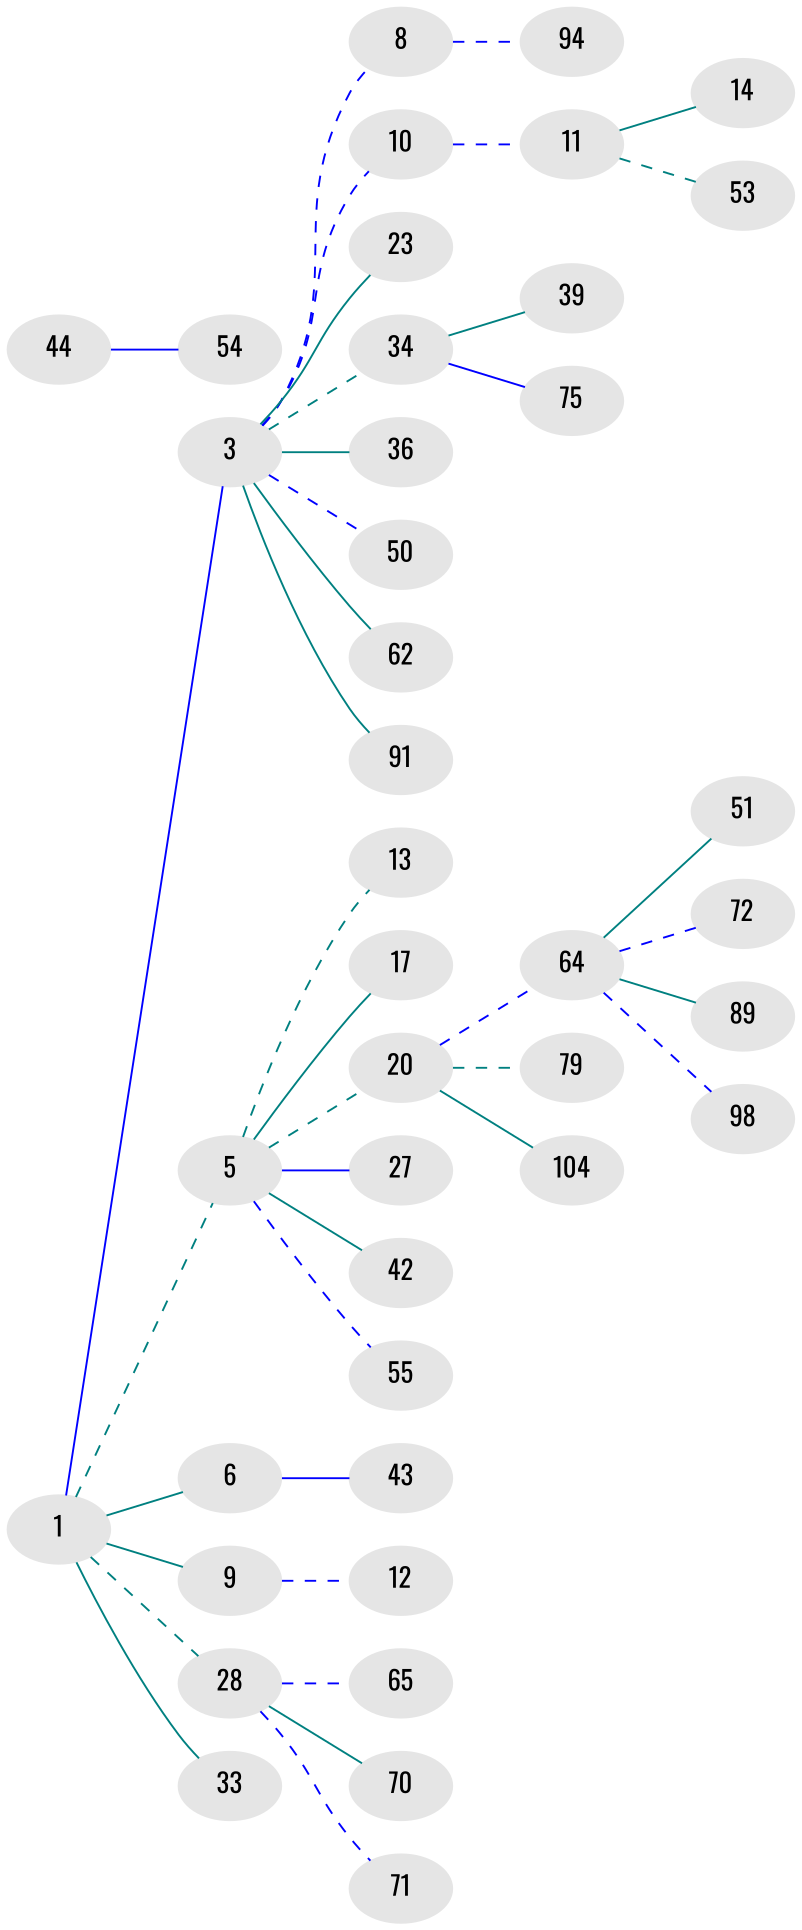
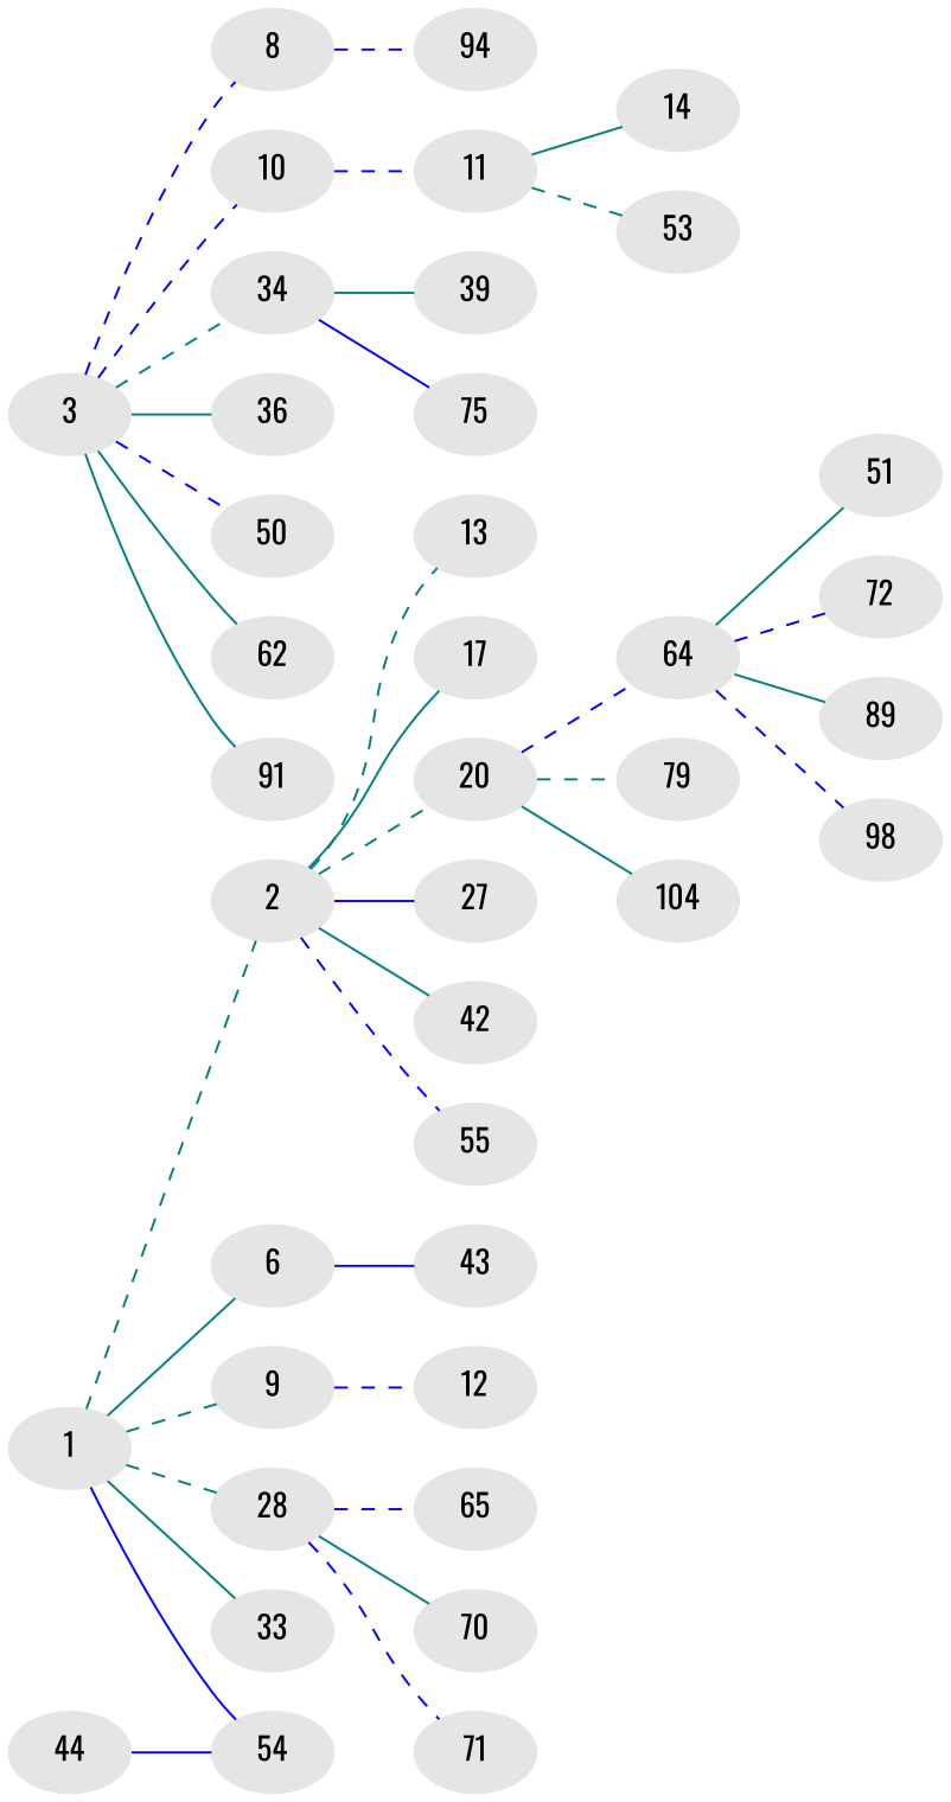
  graph {
    fontname=Oswald
    rankdir=LR
    node [color=gray90 fontname=Oswald style=filled]
    edge [color=teal fontname=Oswald style=solid]
    1 [super="+2+89"]
    3 [super="+4"]
-   5 [super="+7+15"]
+   5 [super="+7+15" label=2]
    6 [super="+66"]
    9
    28 [super="+63+32"]
    33
    8 [super="+25+30+26+95"]
    10 [super="+16+42"]
-   23
    34
    36
    50
    62
    91
    13 [super="+58+68"]
    17 [super="+41+46+90"]
    20 [super="+60+105+21"]
    27
    n20 [label=42]
    55 [super="+59"]
    43 [super="+57+47"]
    12 [super="+29+74+19+103+35"]
    65
    70
    71 [super="+84"]
    94
    11 [super="+48+38+49"]
    39 [super="+102+56"]
    75
    44 [super="+97"]
    54
    n33 [label=64 super="+31+52"]
    79
    104
    14
    53
    51
    72 [super="+88"]
    n40 [label=89]
    98
-   1 -- 3 [color=blue]
+   1 -- 54 [color=blue]
    1 -- 5 [style=dashed]
    1 -- 6
-   1 -- 9
+   1 -- 9 [style=dashed]
    1 -- 28 [style=dashed]
    1 -- 33
    3 -- 8 [color=blue style=dashed]
    3 -- 10 [color=blue style=dashed]
-   3 -- 23
    3 -- 34 [style=dashed]
    3 -- 36
    3 -- 50 [color=blue style=dashed]
    3 -- 62
    3 -- 91
    5 -- 13 [style=dashed]
    5 -- 17
    5 -- 20 [style=dashed]
    5 -- 27 [color=blue]
    5 -- n20
    5 -- 55 [color=blue style=dashed]
    6 -- 43 [color=blue]
    9 -- 12 [color=blue style=dashed]
    28 -- 65 [color=blue style=dashed]
    28 -- 70
    28 -- 71 [color=blue style=dashed]
    8 -- 94 [color=blue style=dashed]
    10 -- 11 [color=blue style=dashed]
    34 -- 39
    34 -- 75 [color=blue]
    20 -- n33 [color=blue style=dashed]
    20 -- 79 [style=dashed]
    20 -- 104
    11 -- 14
    11 -- 53 [style=dashed]
    44 -- 54 [color=blue]
    n33 -- 51
    n33 -- 72 [color=blue style=dashed]
    n33 -- n40
    n33 -- 98 [color=blue style=dashed]
  }
